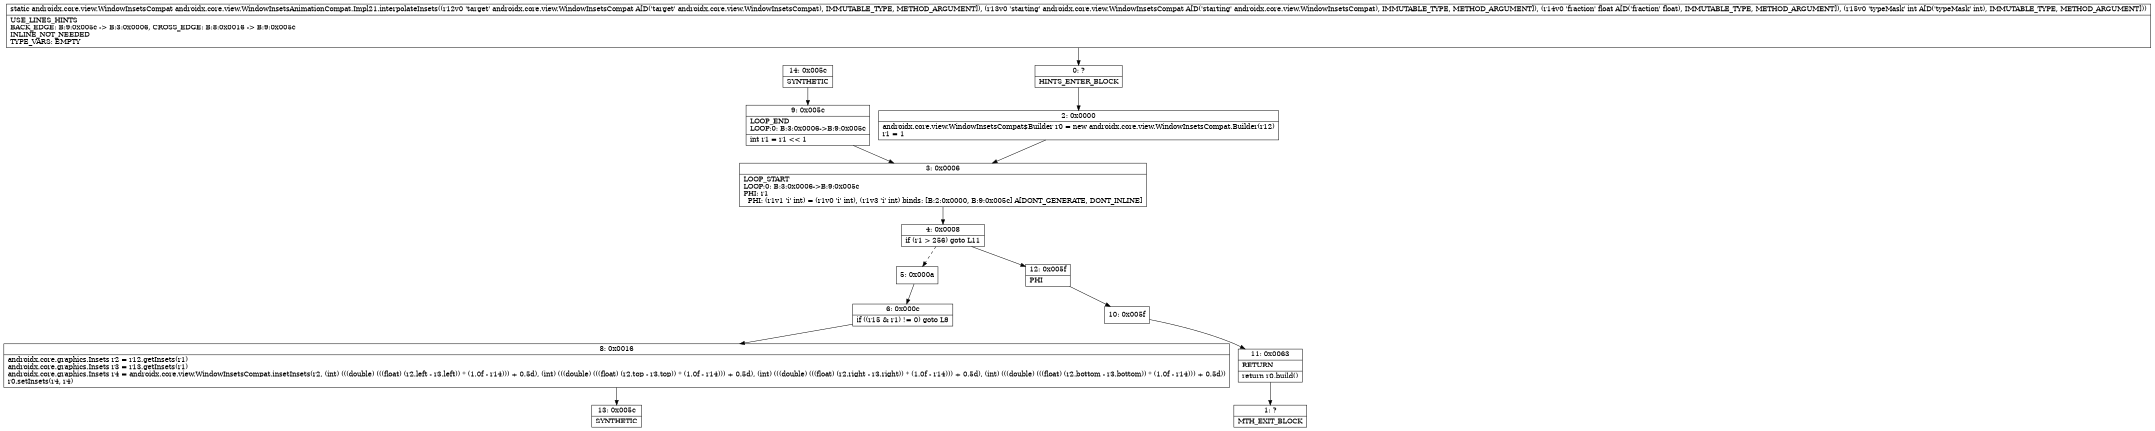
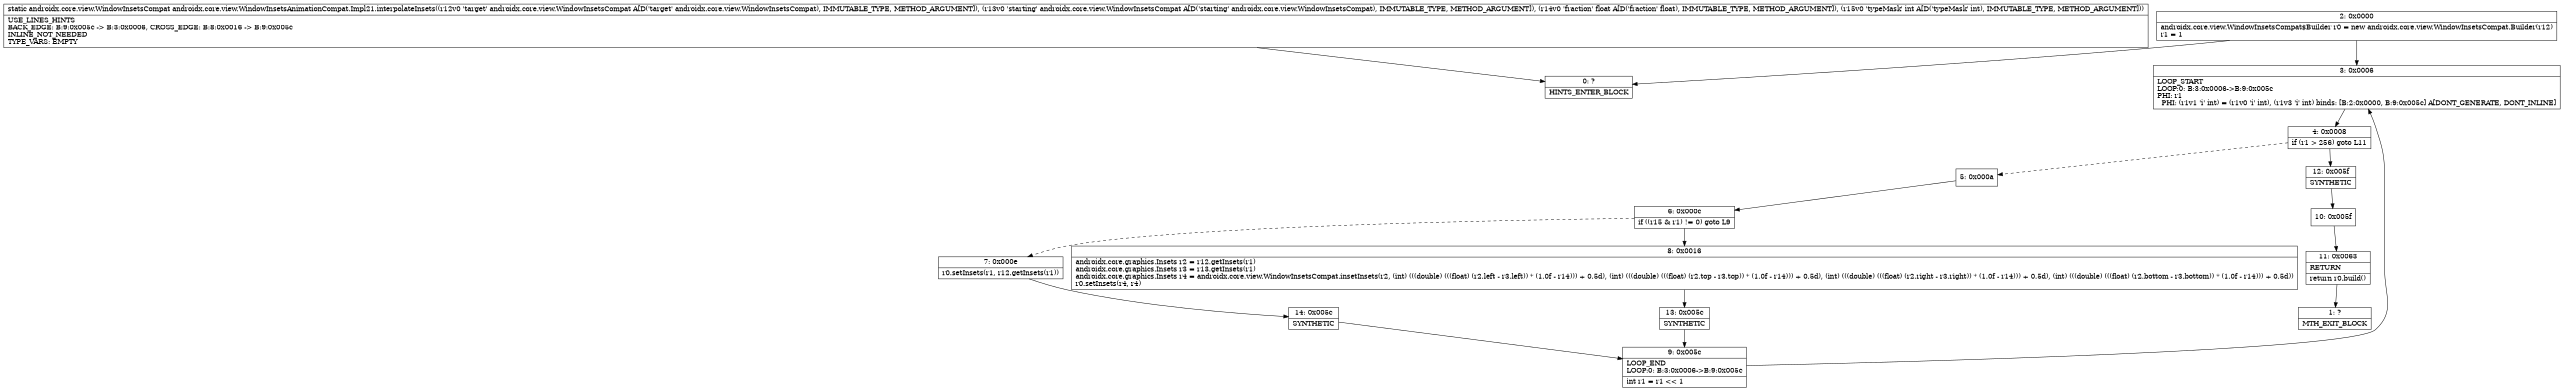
  digraph {
    node [shape=record]
    n1 [label="{0\:\ ?|HINTS_ENTER_BLOCK\l}"]
    n2 [label="{2\:\ 0x0000|androidx.core.view.WindowInsetsCompat$Builder r0 = new androidx.core.view.WindowInsetsCompat.Builder(r12)\lr1 = 1\l}"]
    n3 [label="{3\:\ 0x0006|LOOP_START\lLOOP:0: B:3:0x0006\-\>B:9:0x005c\lPHI: r1 \l  PHI: (r1v1 'i' int) = (r1v0 'i' int), (r1v3 'i' int) binds: [B:2:0x0000, B:9:0x005c] A[DONT_GENERATE, DONT_INLINE]\l}"]
    n4 [label="{4\:\ 0x0008|if (r1 \> 256) goto L11\l}"]
    n5 [label="{5\:\ 0x000a}"]
-   n6 [label="{12\:\ 0x005f|PHI\l}"]
+   n6 [label="{12\:\ 0x005f|SYNTHETIC\l}"]
    n7 [label="{6\:\ 0x000c|if ((r15 & r1) != 0) goto L9\l}"]
    n8 [label="{10\:\ 0x005f}"]
+   n9 [label="{7\:\ 0x000e|r0.setInsets(r1, r12.getInsets(r1))\l}"]
    n10 [label="{8\:\ 0x0016|androidx.core.graphics.Insets r2 = r12.getInsets(r1)\landroidx.core.graphics.Insets r3 = r13.getInsets(r1)\landroidx.core.graphics.Insets r4 = androidx.core.view.WindowInsetsCompat.insetInsets(r2, (int) (((double) (((float) (r2.left \- r3.left)) * (1.0f \- r14))) + 0.5d), (int) (((double) (((float) (r2.top \- r3.top)) * (1.0f \- r14))) + 0.5d), (int) (((double) (((float) (r2.right \- r3.right)) * (1.0f \- r14))) + 0.5d), (int) (((double) (((float) (r2.bottom \- r3.bottom)) * (1.0f \- r14))) + 0.5d))\lr0.setInsets(r4, r4)\l}"]
    n11 [label="{14\:\ 0x005c|SYNTHETIC\l}"]
    n12 [label="{13\:\ 0x005c|SYNTHETIC\l}"]
    n13 [label="{9\:\ 0x005c|LOOP_END\lLOOP:0: B:3:0x0006\-\>B:9:0x005c\l|int r1 = r1 \<\< 1\l}"]
    n14 [label="{11\:\ 0x0063|RETURN\l|return r0.build()\l}"]
    n15 [label="{1\:\ ?|MTH_EXIT_BLOCK\l}"]
    n16 [label="{static androidx.core.view.WindowInsetsCompat androidx.core.view.WindowInsetsAnimationCompat.Impl21.interpolateInsets((r12v0 'target' androidx.core.view.WindowInsetsCompat A[D('target' androidx.core.view.WindowInsetsCompat), IMMUTABLE_TYPE, METHOD_ARGUMENT]), (r13v0 'starting' androidx.core.view.WindowInsetsCompat A[D('starting' androidx.core.view.WindowInsetsCompat), IMMUTABLE_TYPE, METHOD_ARGUMENT]), (r14v0 'fraction' float A[D('fraction' float), IMMUTABLE_TYPE, METHOD_ARGUMENT]), (r15v0 'typeMask' int A[D('typeMask' int), IMMUTABLE_TYPE, METHOD_ARGUMENT]))  | USE_LINES_HINTS\lBACK_EDGE: B:9:0x005c \-\> B:3:0x0006, CROSS_EDGE: B:8:0x0016 \-\> B:9:0x005c\lINLINE_NOT_NEEDED\lTYPE_VARS: EMPTY\l}"]
-   n1 -> n2
+   n2 -> n1
    n2 -> n3
    n3 -> n4
    n4 -> n5 [style=dashed]
    n4 -> n6
    n5 -> n7
    n6 -> n8
+   n7 -> n9 [style=dashed]
    n7 -> n10
    n8 -> n14
+   n9 -> n11
    n10 -> n12
    n11 -> n13
+   n12 -> n13
    n13 -> n3
    n14 -> n15
    n16 -> n1
  }
